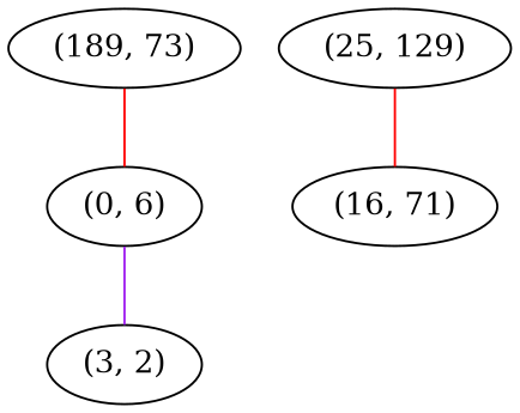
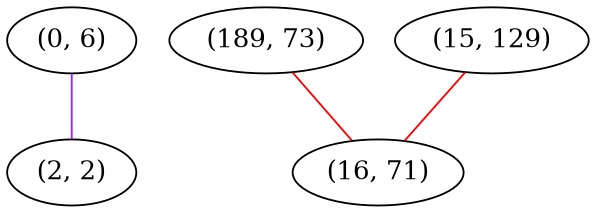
  graph {
    edge [color=red weight=1]
    n1 [label="(0, 6)"]
-   "(2, 2)" [label="(3, 2)"]
+   "(2, 2)"
    "(189, 73)"
    "(16, 71)"
-   "(15, 129)" [label="(25, 129)"]
+   "(15, 129)"
    n1 -- "(2, 2)" [color=purple weight=4]
-   "(189, 73)" -- n1
+   "(189, 73)" -- "(16, 71)"
    "(15, 129)" -- "(16, 71)"
  }
